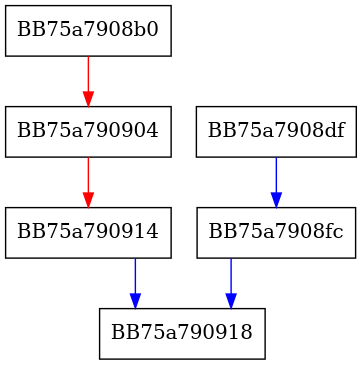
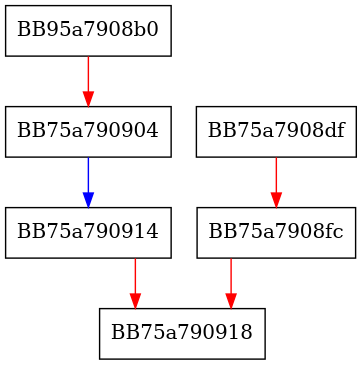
  digraph {
    fontname="DejaVu Serif"
    splines=ortho
    node [fontname="DejaVu Serif" shape=box]
    edge [color=blue fontname="DejaVu Serif"]
-   BB75a7908b0
+   BB75a7908b0 [label=BB95a7908b0]
    BB75a790904
    BB75a790914
    BB75a790918
    BB75a7908df
    BB75a7908fc
    BB75a7908b0 -> BB75a790904 [color=red]
-   BB75a790904 -> BB75a790914 [color=red]
-   BB75a790914 -> BB75a790918
-   BB75a7908df -> BB75a7908fc
-   BB75a7908fc -> BB75a790918
+   BB75a790904 -> BB75a790914
+   BB75a790914 -> BB75a790918 [color=red]
+   BB75a7908df -> BB75a7908fc [color=red]
+   BB75a7908fc -> BB75a790918 [color=red]
  }
